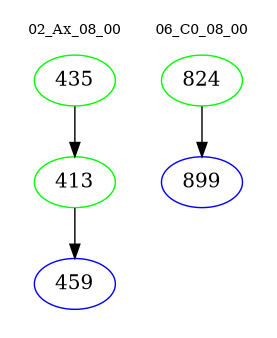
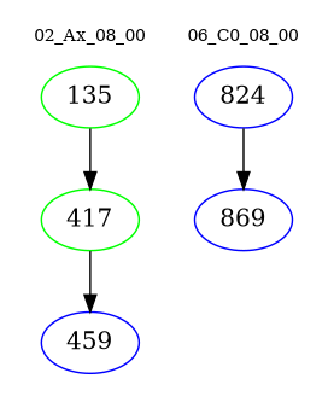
  digraph {
    node [color=green]
    edge [color=black]
-   n1 [label=435]
-   n2 [label=413]
+   n1 [label=135]
+   n2 [label=417]
    n3 [color=blue label=459]
-   n4 [label=824]
-   n5 [color=blue label=899]
+   n4 [color=blue label=824]
+   n5 [color=blue label=869]
    subgraph cluster_1 {
      color=white
      fontsize=10
      label="02_Ax_08_00"
      n1
      n2
      n3
    }
    subgraph cluster_2 {
      color=white
      fontsize=10
      label="06_C0_08_00"
      n4
      n5
    }
    n1 -> n2
    n2 -> n3
    n4 -> n5
  }
